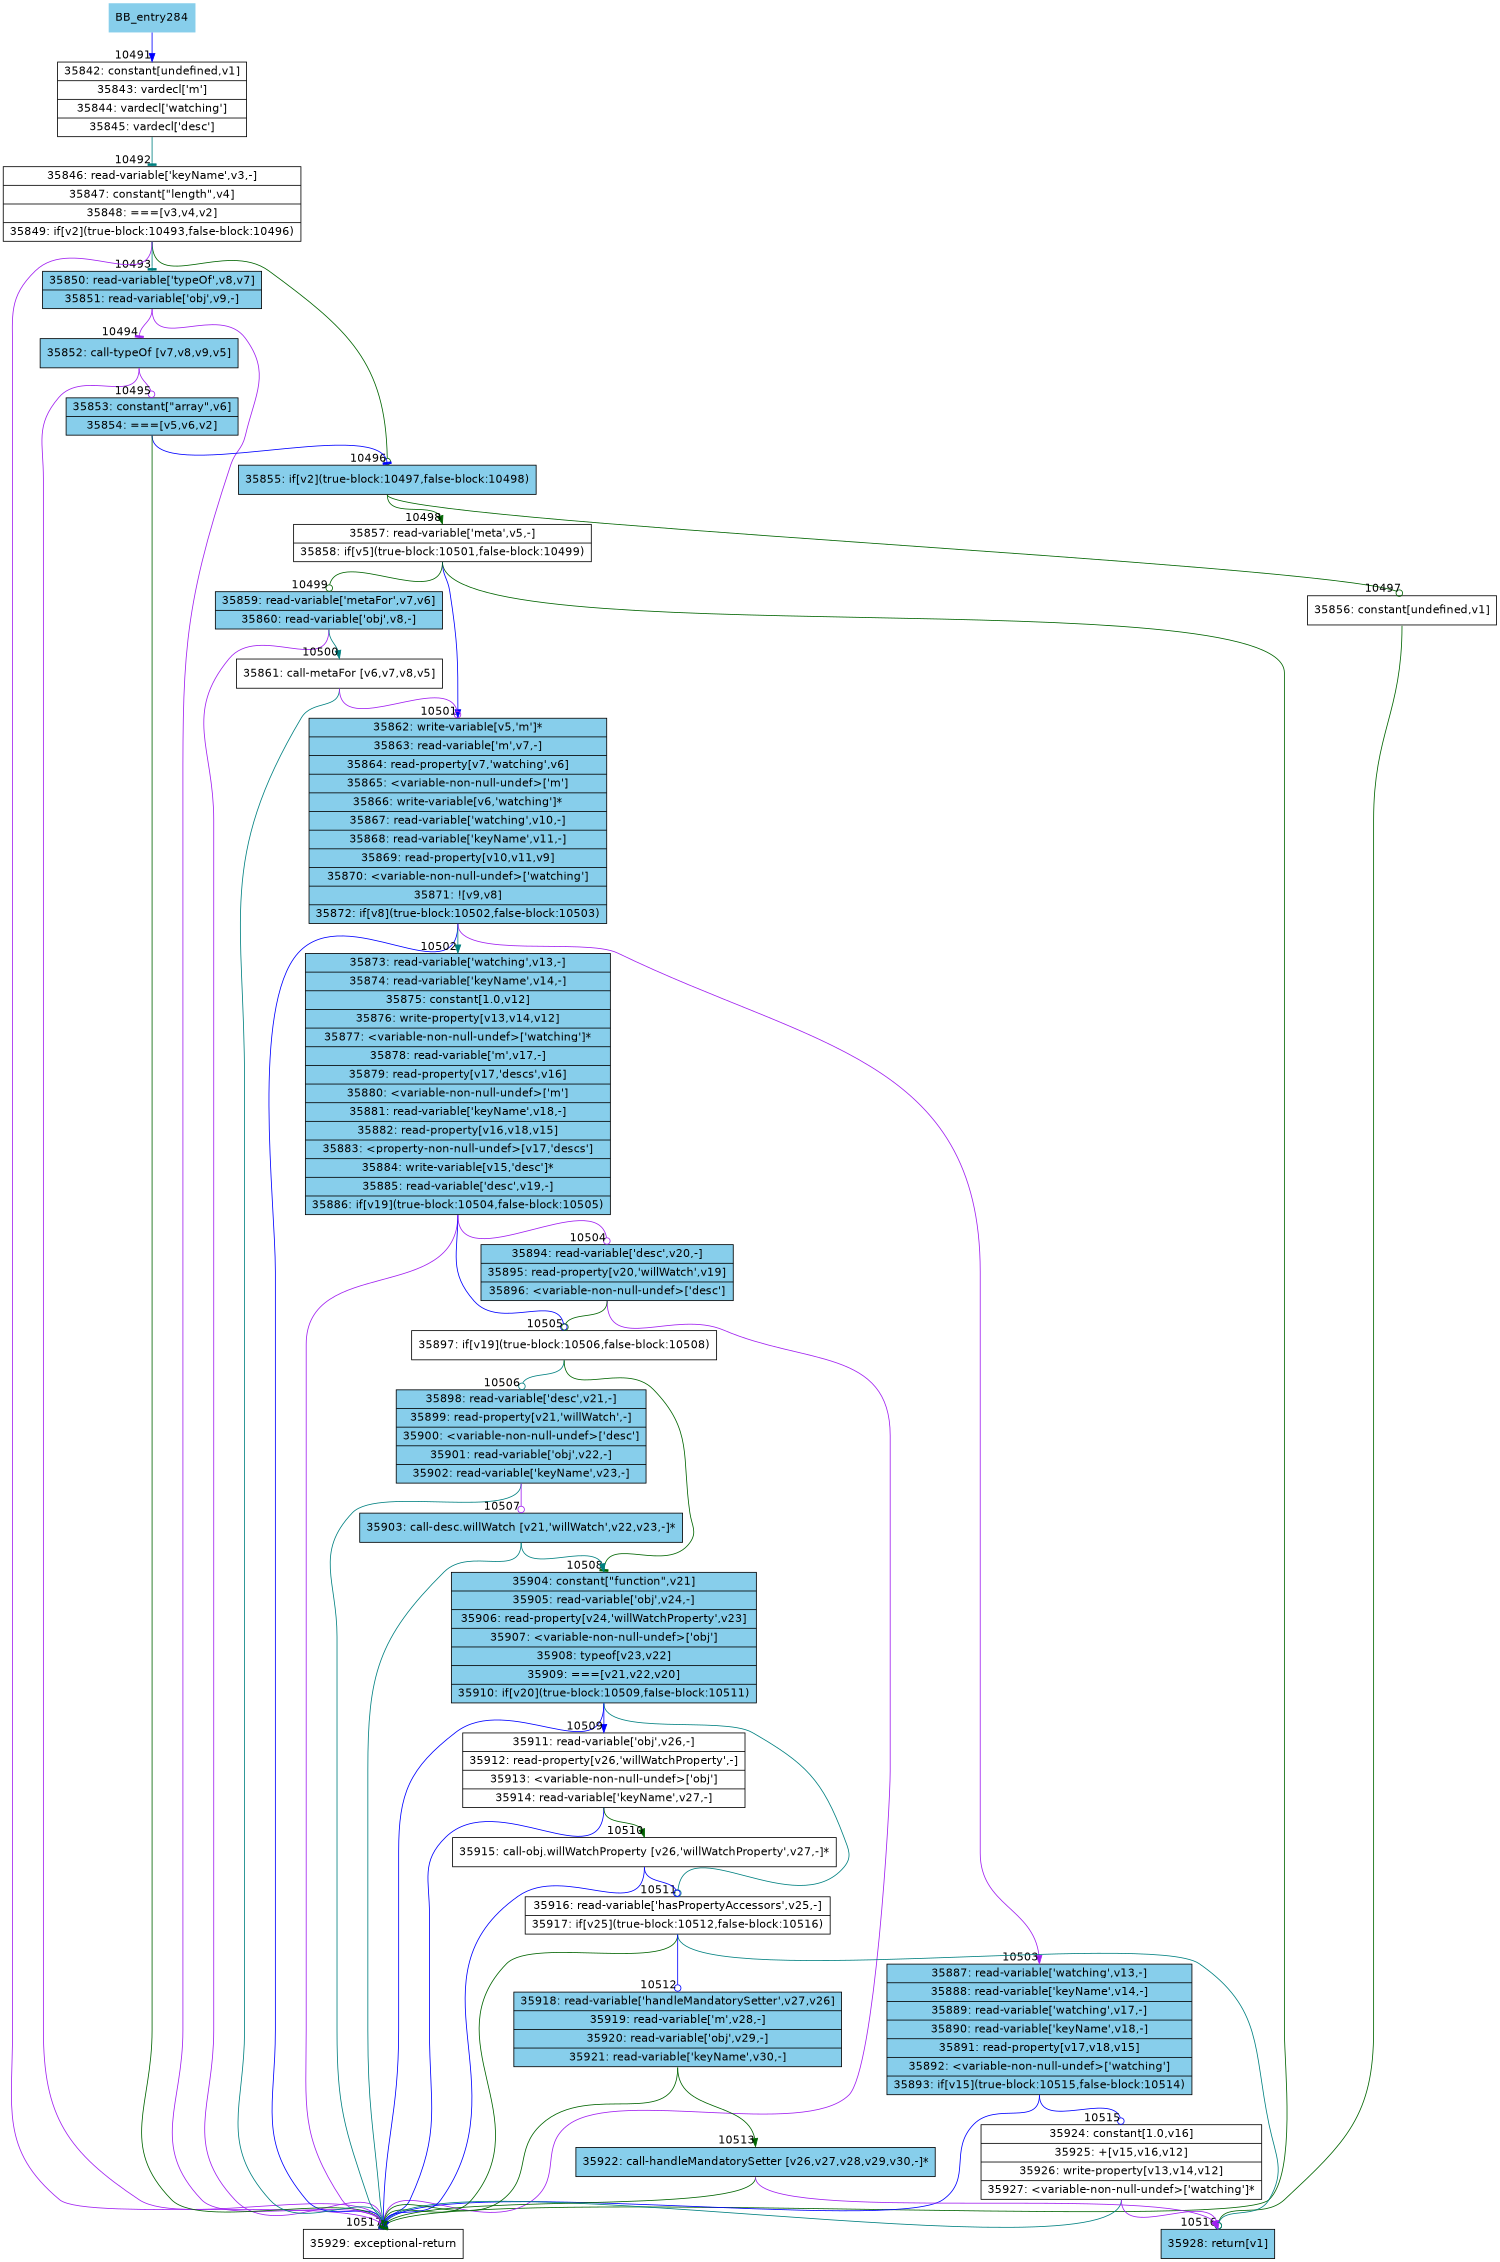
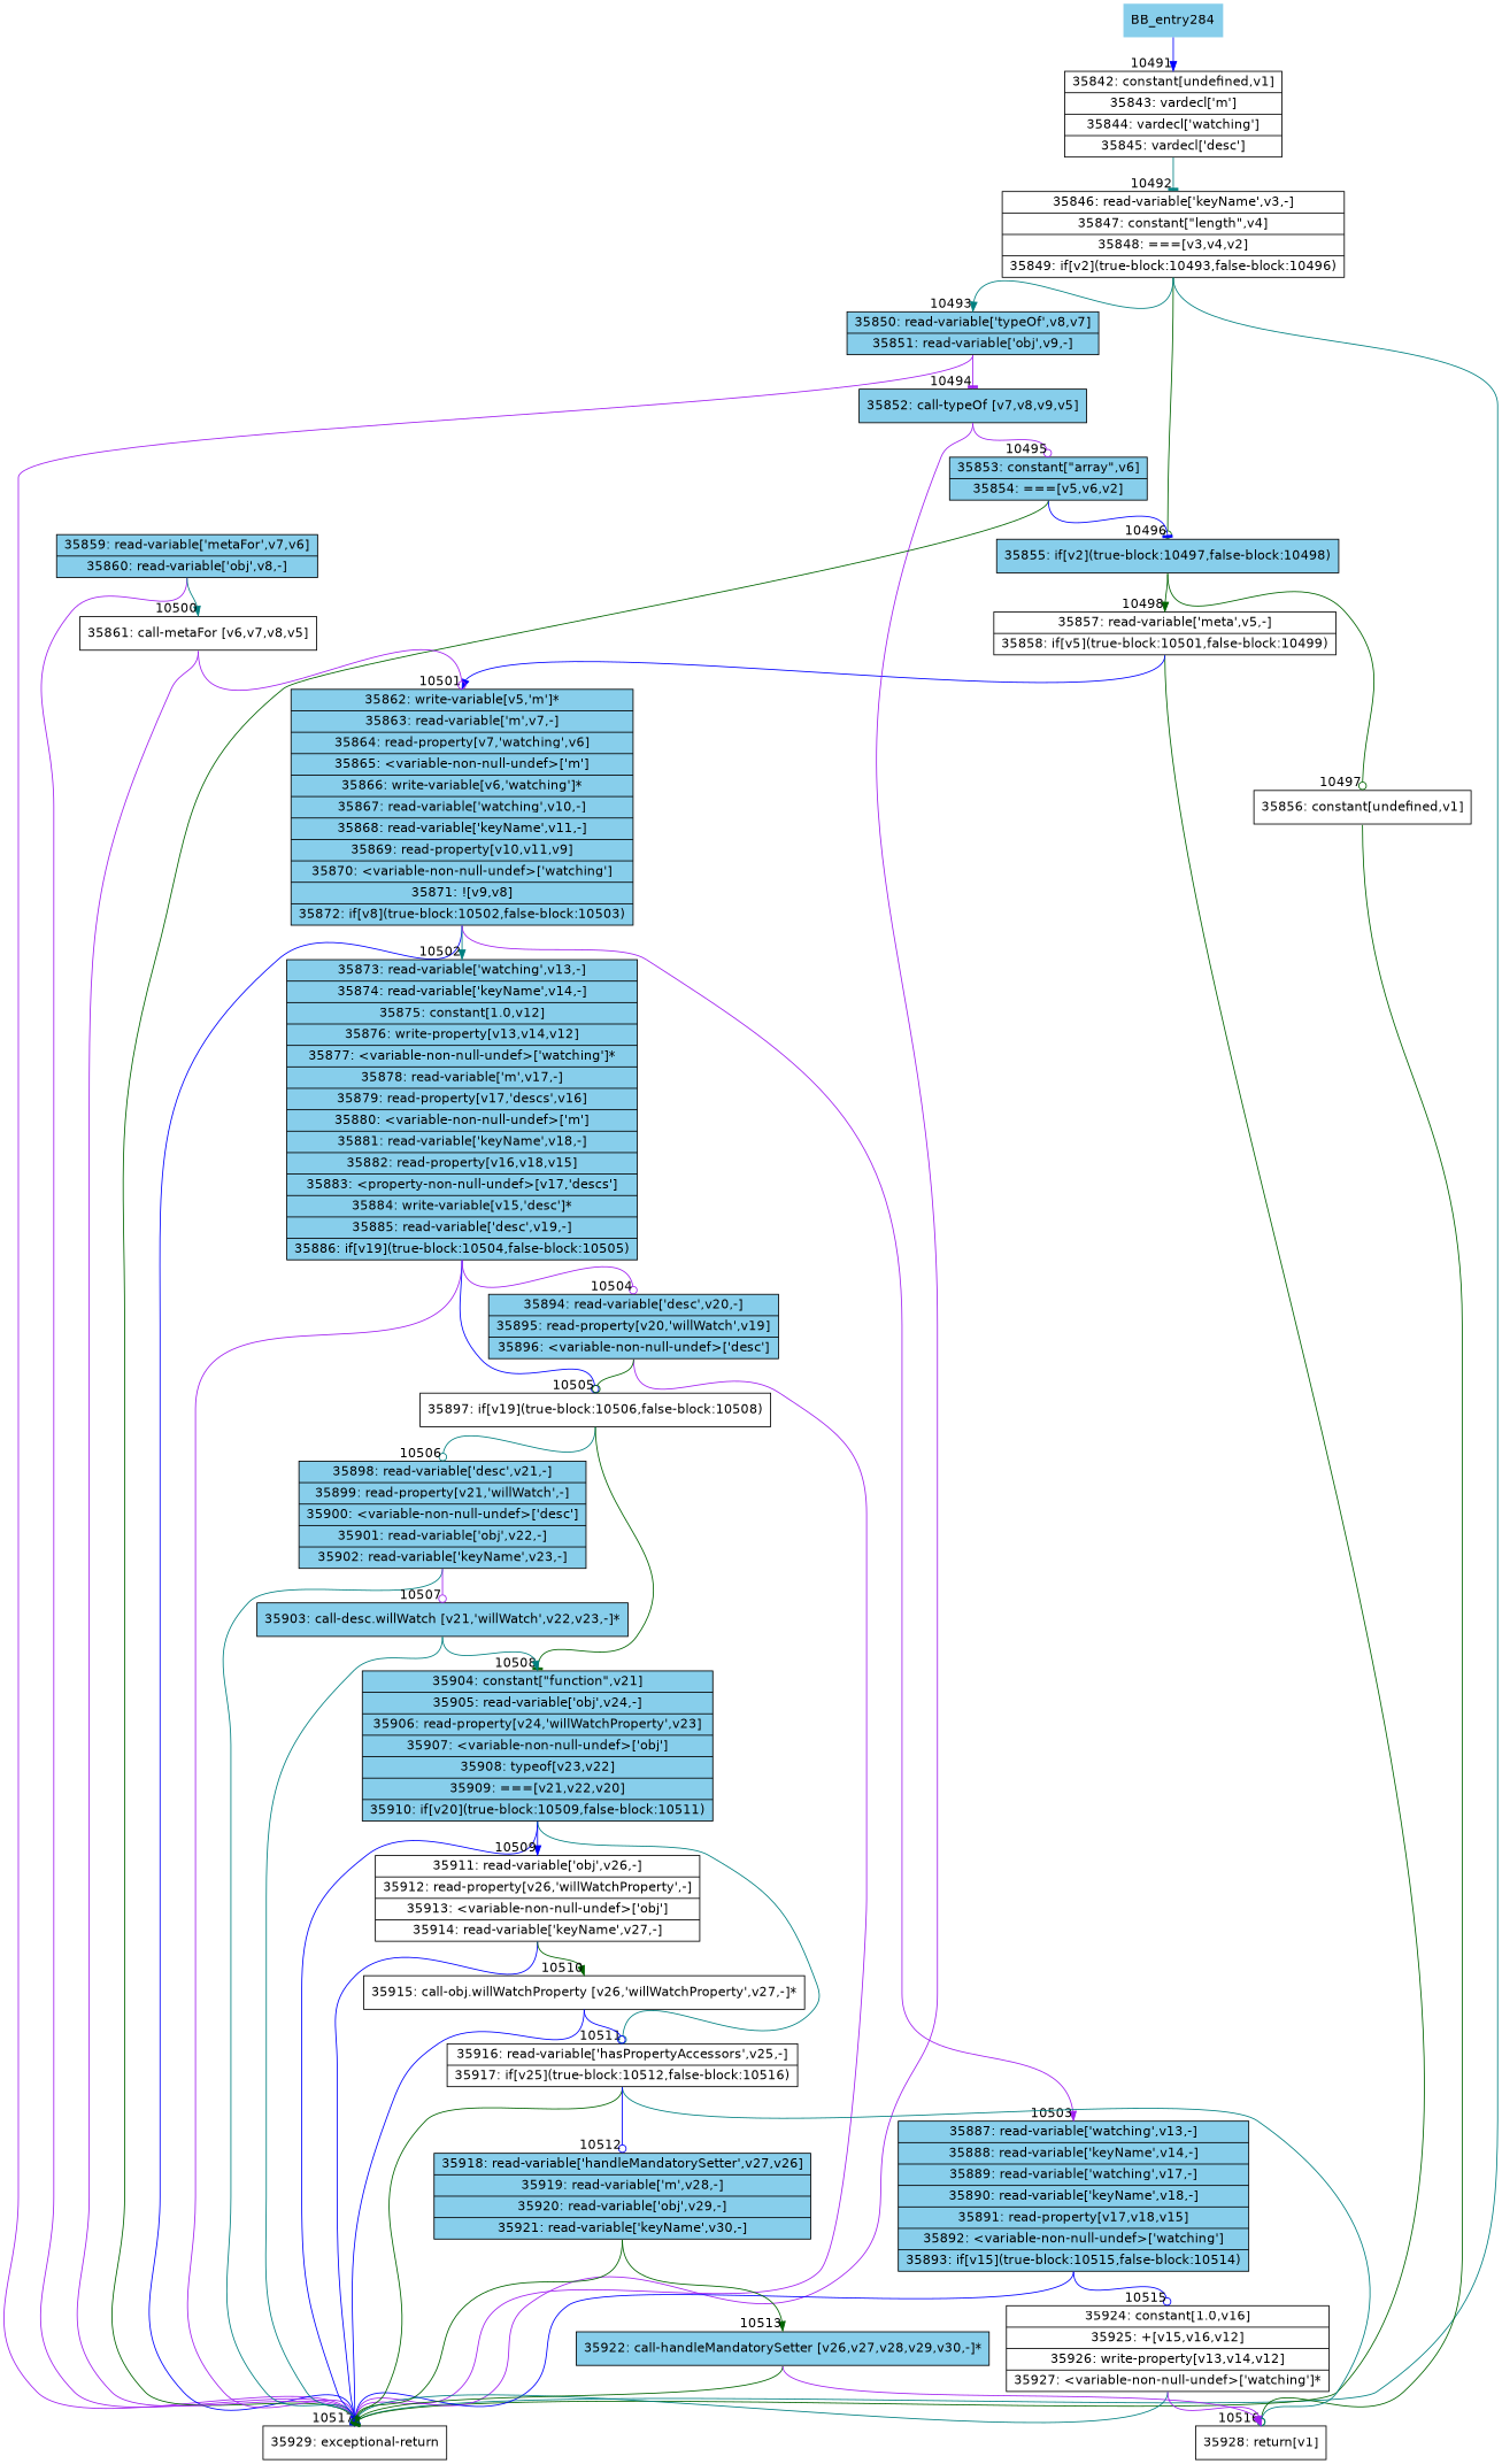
  digraph {
    fontname="DejaVu Sans"
    rankdir=TD
    node [fillcolor=skyblue fontname="DejaVu Sans" shape=record style=filled]
    edge [arrowhead=odot color=purple fontname="DejaVu Sans" headport=n tailport=s]
    n1 [label=BB_entry284 shape=none]
    n2 [fillcolor=white label="{35842: constant[undefined,v1]|35843: vardecl['m']|35844: vardecl['watching']|35845: vardecl['desc']}"]
    n3 [fillcolor=white label="{35846: read-variable['keyName',v3,-]|35847: constant[\"length\",v4]|35848: ===[v3,v4,v2]|35849: if[v2](true-block:10493,false-block:10496)}"]
    n4 [label="{35855: if[v2](true-block:10497,false-block:10498)}"]
    n5 [label="{35850: read-variable['typeOf',v8,v7]|35851: read-variable['obj',v9,-]}"]
    n6 [fillcolor=white label="{35929: exceptional-return}"]
    n7 [fillcolor=white label="{35856: constant[undefined,v1]}"]
    n8 [fillcolor=white label="{35857: read-variable['meta',v5,-]|35858: if[v5](true-block:10501,false-block:10499)}"]
    n9 [label="{35852: call-typeOf [v7,v8,v9,v5]}"]
-   n10 [label="{35928: return[v1]}"]
+   n10 [fillcolor=white label="{35928: return[v1]}"]
    n11 [label="{35862: write-variable[v5,'m']*|35863: read-variable['m',v7,-]|35864: read-property[v7,'watching',v6]|35865: \<variable-non-null-undef\>['m']|35866: write-variable[v6,'watching']*|35867: read-variable['watching',v10,-]|35868: read-variable['keyName',v11,-]|35869: read-property[v10,v11,v9]|35870: \<variable-non-null-undef\>['watching']|35871: ![v9,v8]|35872: if[v8](true-block:10502,false-block:10503)}"]
    n12 [label="{35859: read-variable['metaFor',v7,v6]|35860: read-variable['obj',v8,-]}"]
    n13 [label="{35853: constant[\"array\",v6]|35854: ===[v5,v6,v2]}"]
    n14 [label="{35873: read-variable['watching',v13,-]|35874: read-variable['keyName',v14,-]|35875: constant[1.0,v12]|35876: write-property[v13,v14,v12]|35877: \<variable-non-null-undef\>['watching']*|35878: read-variable['m',v17,-]|35879: read-property[v17,'descs',v16]|35880: \<variable-non-null-undef\>['m']|35881: read-variable['keyName',v18,-]|35882: read-property[v16,v18,v15]|35883: \<property-non-null-undef\>[v17,'descs']|35884: write-variable[v15,'desc']*|35885: read-variable['desc',v19,-]|35886: if[v19](true-block:10504,false-block:10505)}"]
    n15 [label="{35887: read-variable['watching',v13,-]|35888: read-variable['keyName',v14,-]|35889: read-variable['watching',v17,-]|35890: read-variable['keyName',v18,-]|35891: read-property[v17,v18,v15]|35892: \<variable-non-null-undef\>['watching']|35893: if[v15](true-block:10515,false-block:10514)}"]
    n16 [fillcolor=white label="{35861: call-metaFor [v6,v7,v8,v5]}"]
    n17 [fillcolor=white label="{35897: if[v19](true-block:10506,false-block:10508)}"]
    n18 [label="{35894: read-variable['desc',v20,-]|35895: read-property[v20,'willWatch',v19]|35896: \<variable-non-null-undef\>['desc']}"]
    n19 [fillcolor=white label="{35924: constant[1.0,v16]|35925: +[v15,v16,v12]|35926: write-property[v13,v14,v12]|35927: \<variable-non-null-undef\>['watching']*}"]
    n20 [label="{35898: read-variable['desc',v21,-]|35899: read-property[v21,'willWatch',-]|35900: \<variable-non-null-undef\>['desc']|35901: read-variable['obj',v22,-]|35902: read-variable['keyName',v23,-]}"]
    n21 [label="{35904: constant[\"function\",v21]|35905: read-variable['obj',v24,-]|35906: read-property[v24,'willWatchProperty',v23]|35907: \<variable-non-null-undef\>['obj']|35908: typeof[v23,v22]|35909: ===[v21,v22,v20]|35910: if[v20](true-block:10509,false-block:10511)}"]
    n22 [label="{35903: call-desc.willWatch [v21,'willWatch',v22,v23,-]*}"]
    n23 [fillcolor=white label="{35911: read-variable['obj',v26,-]|35912: read-property[v26,'willWatchProperty',-]|35913: \<variable-non-null-undef\>['obj']|35914: read-variable['keyName',v27,-]}"]
    n24 [fillcolor=white label="{35916: read-variable['hasPropertyAccessors',v25,-]|35917: if[v25](true-block:10512,false-block:10516)}"]
    n25 [fillcolor=white label="{35915: call-obj.willWatchProperty [v26,'willWatchProperty',v27,-]*}"]
    n26 [label="{35918: read-variable['handleMandatorySetter',v27,v26]|35919: read-variable['m',v28,-]|35920: read-variable['obj',v29,-]|35921: read-variable['keyName',v30,-]}"]
    n27 [label="{35922: call-handleMandatorySetter [v26,v27,v28,v29,v30,-]*}"]
    n1 -> n2 [arrowhead=normal color=blue headlabel="    10491"]
    n2 -> n3 [arrowhead=tee color=teal headlabel="      10492"]
    n3 -> n4 [color=darkgreen headlabel="      10496"]
-   n3 -> n5 [arrowhead=tee color=teal headlabel="      10493"]
-   n3 -> n6 [arrowhead=tee headlabel="      10517"]
+   n3 -> n5 [arrowhead=normal color=teal headlabel="      10493"]
+   n3 -> n6 [arrowhead=tee color=teal headlabel="      10517"]
    n4 -> n7 [color=darkgreen headlabel="      10497"]
    n4 -> n8 [arrowhead=normal color=darkgreen headlabel="      10498"]
    n5 -> n6 [arrowhead=tee]
    n5 -> n9 [arrowhead=tee headlabel="      10494"]
    n7 -> n10 [color=darkgreen headlabel="      10516"]
    n8 -> n6 [arrowhead=tee color=darkgreen]
    n8 -> n11 [arrowhead=normal color=blue headlabel="      10501"]
-   n8 -> n12 [color=darkgreen headlabel="      10499"]
    n9 -> n6
    n9 -> n13 [headlabel="      10495"]
    n11 -> n6 [arrowhead=tee color=blue]
    n11 -> n14 [arrowhead=normal color=teal headlabel="      10502"]
    n11 -> n15 [arrowhead=normal headlabel="      10503"]
    n12 -> n6 [arrowhead=tee]
    n12 -> n16 [arrowhead=normal color=teal headlabel="      10500"]
    n13 -> n4 [arrowhead=tee color=blue]
    n13 -> n6 [arrowhead=tee color=darkgreen]
    n14 -> n6 [arrowhead=normal]
    n14 -> n17 [color=blue headlabel="      10505"]
    n14 -> n18 [headlabel="      10504"]
    n15 -> n6 [arrowhead=normal color=blue]
    n15 -> n19 [color=blue headlabel="      10515"]
-   n16 -> n6 [arrowhead=tee color=teal]
+   n16 -> n6 [arrowhead=tee]
    n16 -> n11
    n17 -> n20 [color=teal headlabel="      10506"]
    n17 -> n21 [arrowhead=tee color=darkgreen headlabel="      10508"]
    n18 -> n6 [arrowhead=normal]
    n18 -> n17 [color=darkgreen]
    n19 -> n6 [arrowhead=tee color=teal]
    n19 -> n10 [arrowhead=normal]
    n20 -> n6 [arrowhead=tee color=teal]
    n20 -> n22 [headlabel="      10507"]
    n21 -> n6 [color=blue]
    n21 -> n23 [arrowhead=normal color=blue headlabel="      10509"]
    n21 -> n24 [color=teal headlabel="      10511"]
    n22 -> n6 [color=teal]
    n22 -> n21 [arrowhead=normal color=teal]
    n23 -> n6 [arrowhead=normal color=blue]
    n23 -> n25 [arrowhead=normal color=darkgreen headlabel="      10510"]
    n24 -> n6 [arrowhead=normal color=darkgreen]
    n24 -> n10 [color=teal]
    n24 -> n26 [color=blue headlabel="      10512"]
    n25 -> n6 [arrowhead=tee color=blue]
    n25 -> n24 [color=blue]
    n26 -> n6 [color=darkgreen]
    n26 -> n27 [arrowhead=normal color=darkgreen headlabel="      10513"]
    n27 -> n6 [arrowhead=tee color=darkgreen]
    n27 -> n10 [arrowhead=normal]
  }
